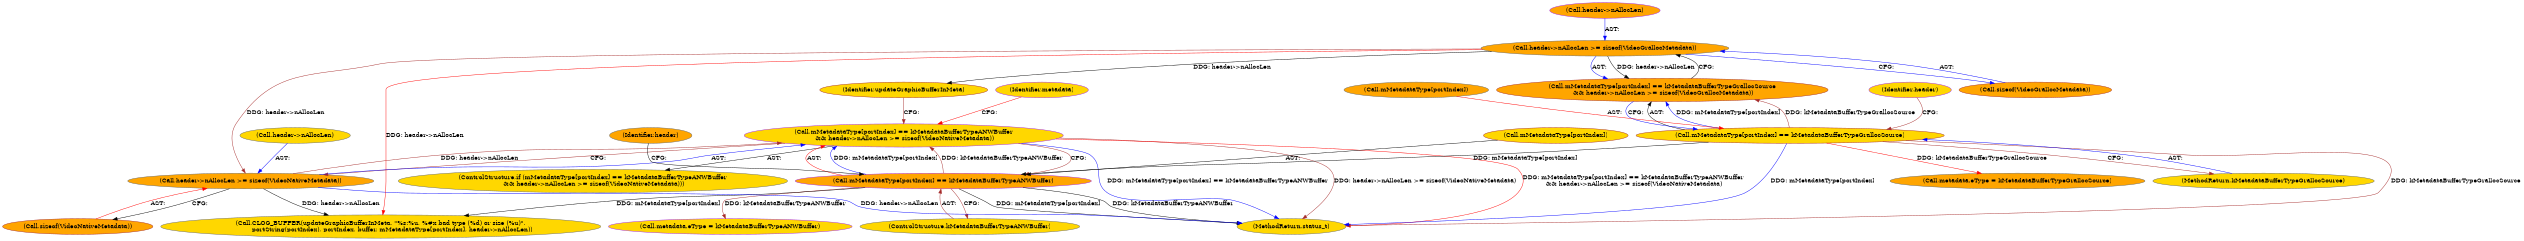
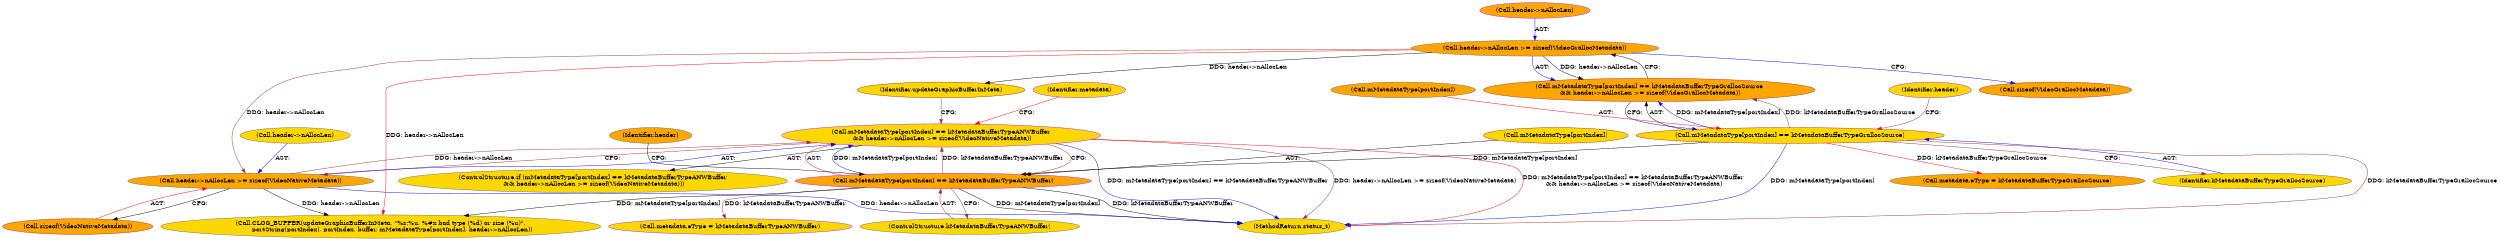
  digraph {
    node [color=gray40 fillcolor=gold style=filled]
    edge [color=brown]
    n1 [color=purple label="(Call,mMetadataType[portIndex] == kMetadataBufferTypeANWBuffer\n && header->nAllocLen >= sizeof(VideoNativeMetadata))"]
    n2 [color=purple fillcolor=orange label="(Call,mMetadataType[portIndex] == kMetadataBufferTypeANWBuffer)"]
    n3 [fillcolor=orange label="(Call,header->nAllocLen >= sizeof(VideoNativeMetadata))"]
    n4 [label="(ControlStructure,if (mMetadataType[portIndex] == kMetadataBufferTypeANWBuffer\n && header->nAllocLen >= sizeof(VideoNativeMetadata)))"]
    n5 [label="(MethodReturn,status_t)"]
    n6 [color=purple label="(Call,metadata.eType = kMetadataBufferTypeANWBuffer)"]
    n7 [label="(ControlStructure,kMetadataBufferTypeANWBuffer)"]
    n8 [label="(Call,CLOG_BUFFER(updateGraphicBufferInMeta, \"%s:%u, %#x bad type (%d) or size (%u)\",\n            portString(portIndex), portIndex, buffer, mMetadataType[portIndex], header->nAllocLen))"]
    n9 [color=brown fillcolor=orange label="(Call,sizeof(VideoNativeMetadata))"]
    n10 [color=brown label="(Call,mMetadataType[portIndex] == kMetadataBufferTypeGrallocSource)"]
    n11 [color=brown fillcolor=orange label="(Call,mMetadataType[portIndex] == kMetadataBufferTypeGrallocSource\n && header->nAllocLen >= sizeof(VideoGrallocMetadata))"]
    n12 [fillcolor=orange label="(Call,metadata.eType = kMetadataBufferTypeGrallocSource)"]
-   n13 [label="(MethodReturn,kMetadataBufferTypeGrallocSource)"]
+   n13 [label="(Identifier,kMetadataBufferTypeGrallocSource)"]
    n14 [fillcolor=orange label="(Call,header->nAllocLen >= sizeof(VideoGrallocMetadata))"]
    n15 [color=brown fillcolor=orange label="(Call,sizeof(VideoGrallocMetadata))"]
    n16 [color=brown label="(Identifier,updateGraphicBufferInMeta)"]
    n17 [color=purple label="(Identifier,metadata)"]
    n18 [color=purple fillcolor=orange label="(Call,header->nAllocLen)"]
    n19 [color=purple label="(Identifier,header)"]
    n20 [fillcolor=orange label="(Identifier,header)"]
    n21 [color=brown label="(Call,mMetadataType[portIndex])"]
    n22 [label="(Call,header->nAllocLen)"]
    n23 [fillcolor=orange label="(Call,mMetadataType[portIndex])"]
    n1 -> n2 [label="CFG: "]
    n1 -> n3 [label="CFG: "]
    n1 -> n4 [color=black label="AST: "]
    n1 -> n5 [label="DDG: header->nAllocLen >= sizeof(VideoNativeMetadata)"]
    n1 -> n5 [color=red label="DDG: mMetadataType[portIndex] == kMetadataBufferTypeANWBuffer\n && header->nAllocLen >= sizeof(VideoNativeMetadata)"]
    n1 -> n5 [color=blue label="DDG: mMetadataType[portIndex] == kMetadataBufferTypeANWBuffer"]
    n2 -> n1 [color=red label="AST: "]
    n2 -> n1 [color=blue label="DDG: mMetadataType[portIndex]"]
    n2 -> n1 [label="DDG: kMetadataBufferTypeANWBuffer"]
    n2 -> n5 [color=black label="DDG: kMetadataBufferTypeANWBuffer"]
    n2 -> n5 [color=black label="DDG: mMetadataType[portIndex]"]
    n2 -> n6 [label="DDG: kMetadataBufferTypeANWBuffer"]
    n2 -> n7 [label="CFG: "]
    n2 -> n8 [color=black label="DDG: mMetadataType[portIndex]"]
    n3 -> n1 [color=blue label="AST: "]
    n3 -> n1 [label="DDG: header->nAllocLen"]
    n3 -> n5 [color=blue label="DDG: header->nAllocLen"]
    n3 -> n8 [color=black label="DDG: header->nAllocLen"]
    n3 -> n9 [color=black label="CFG: "]
    n7 -> n2 [label="AST: "]
    n9 -> n3 [color=red label="AST: "]
    n10 -> n2 [color=black label="DDG: mMetadataType[portIndex]"]
    n10 -> n5 [label="DDG: kMetadataBufferTypeGrallocSource"]
    n10 -> n5 [color=blue label="DDG: mMetadataType[portIndex]"]
    n10 -> n11 [color=black label="AST: "]
    n10 -> n11 [color=blue label="DDG: mMetadataType[portIndex]"]
    n10 -> n11 [label="DDG: kMetadataBufferTypeGrallocSource"]
    n10 -> n12 [color=red label="DDG: kMetadataBufferTypeGrallocSource"]
    n10 -> n13 [label="CFG: "]
    n11 -> n10 [color=blue label="CFG: "]
    n11 -> n14 [color=black label="CFG: "]
    n13 -> n10 [color=blue label="AST: "]
    n14 -> n3 [label="DDG: header->nAllocLen"]
    n14 -> n8 [color=red label="DDG: header->nAllocLen"]
    n14 -> n11 [color=blue label="AST: "]
    n14 -> n11 [color=black label="DDG: header->nAllocLen"]
    n14 -> n15 [color=blue label="CFG: "]
    n14 -> n16 [color=black label="DDG: header->nAllocLen"]
-   n15 -> n14 [color=blue label="AST: "]
    n16 -> n1 [label="CFG: "]
    n17 -> n1 [color=red label="CFG: "]
    n18 -> n14 [color=blue label="AST: "]
    n19 -> n10 [label="CFG: "]
    n20 -> n2 [color=black label="CFG: "]
    n21 -> n2 [color=black label="AST: "]
    n22 -> n3 [color=blue label="AST: "]
    n23 -> n10 [color=red label="AST: "]
  }
